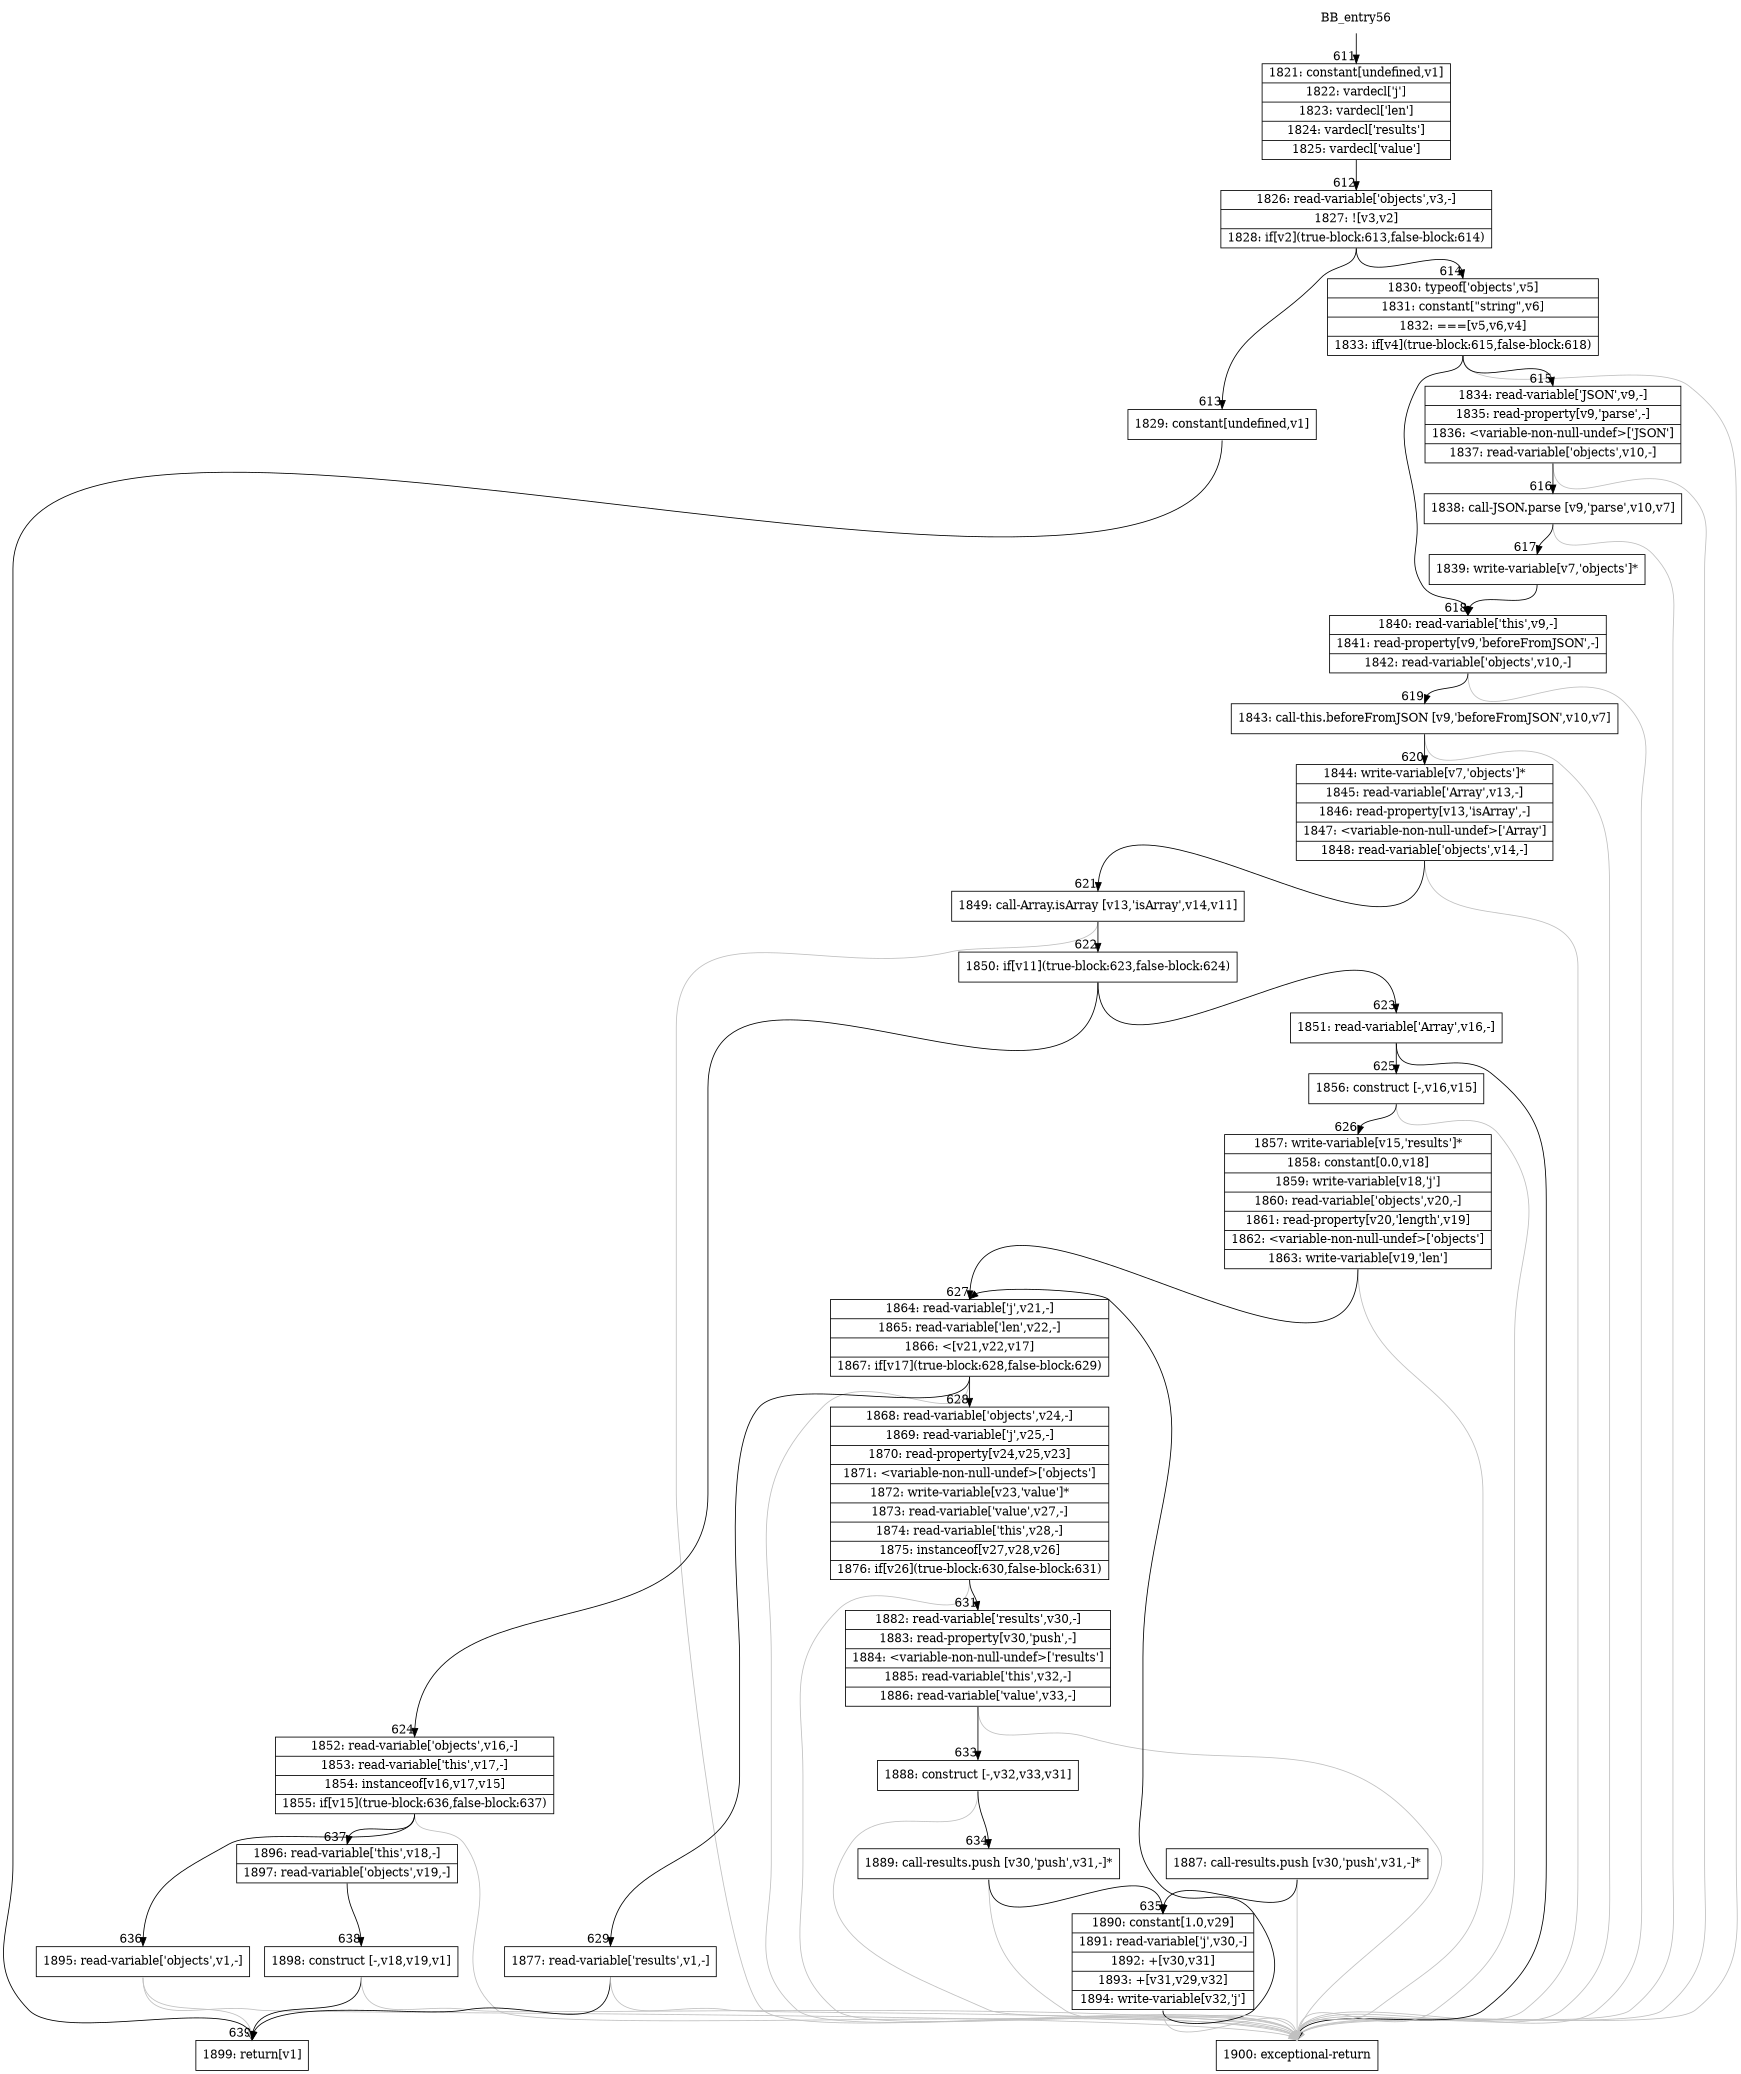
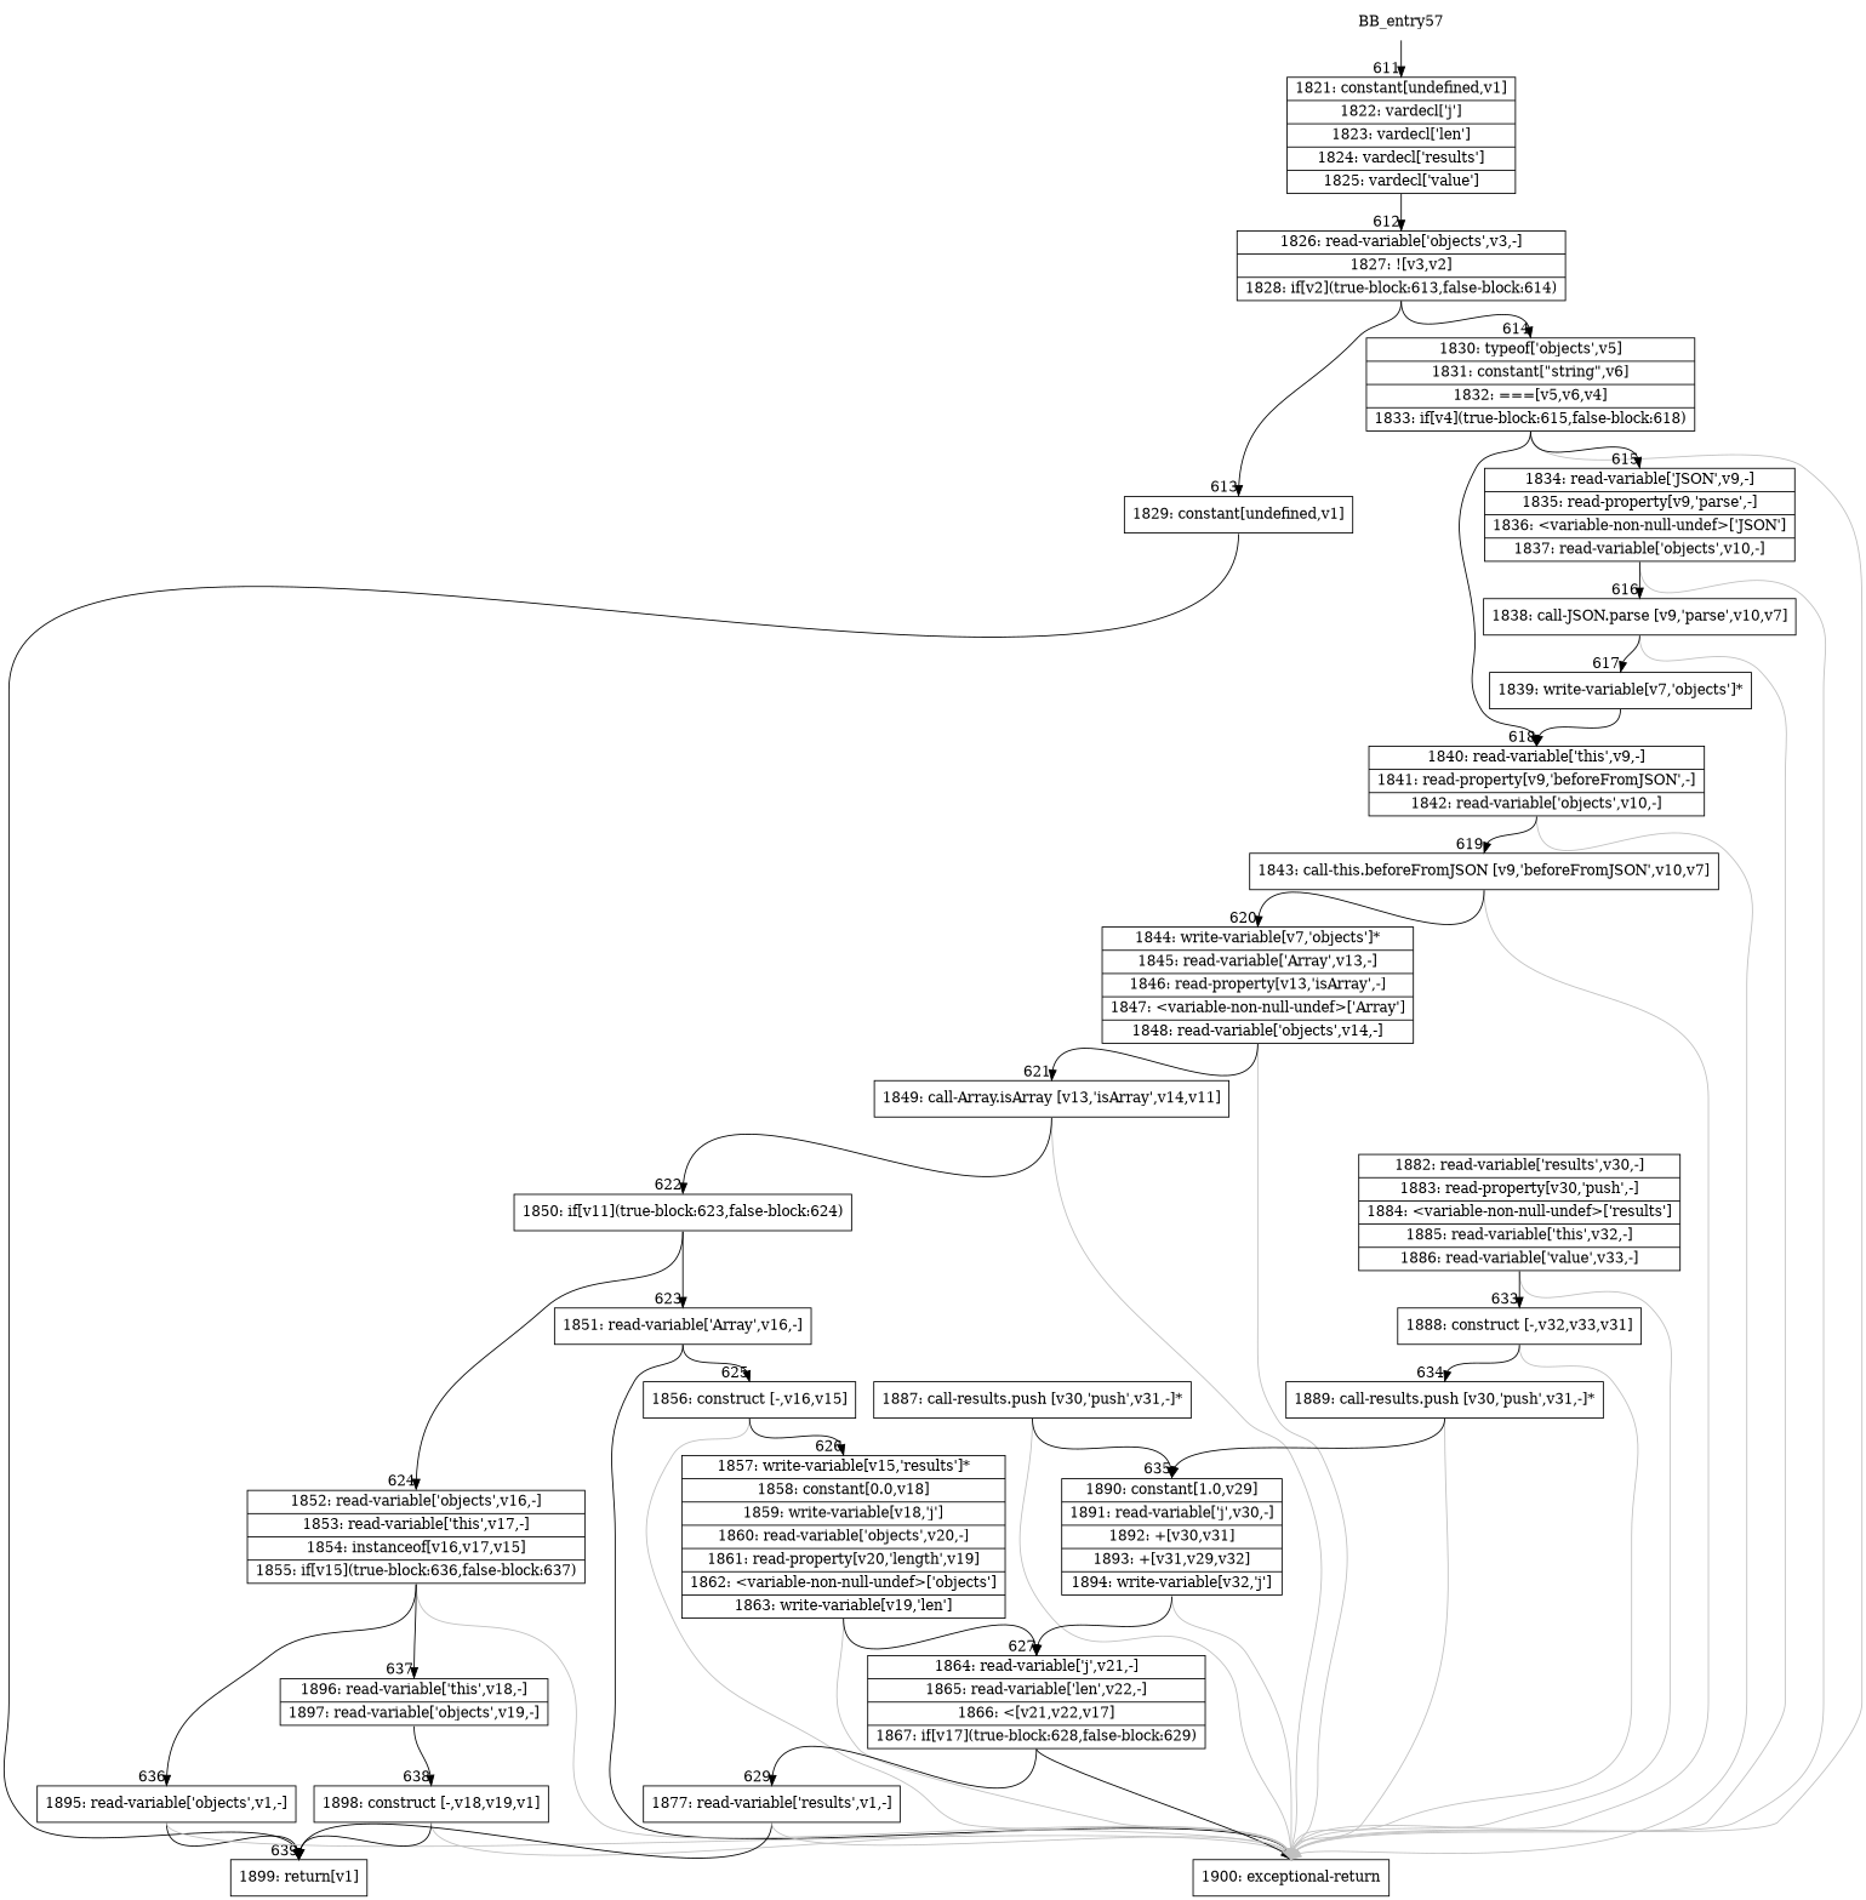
  digraph {
    rankdir=TD
    node [shape=record]
    edge [headport=n tailport=s]
-   BB_entry56 [shape=none]
+   BB_entry56 [shape=none label=BB_entry57]
    n2 [label="{1821: constant[undefined,v1]|1822: vardecl['j']|1823: vardecl['len']|1824: vardecl['results']|1825: vardecl['value']}"]
    n3 [label="{1826: read-variable['objects',v3,-]|1827: ![v3,v2]|1828: if[v2](true-block:613,false-block:614)}"]
    n4 [label="{1829: constant[undefined,v1]}"]
    n5 [label="{1830: typeof['objects',v5]|1831: constant[\"string\",v6]|1832: ===[v5,v6,v4]|1833: if[v4](true-block:615,false-block:618)}"]
    n6 [label="{1899: return[v1]}"]
    n7 [label="{1900: exceptional-return}"]
    n8 [label="{1834: read-variable['JSON',v9,-]|1835: read-property[v9,'parse',-]|1836: \<variable-non-null-undef\>['JSON']|1837: read-variable['objects',v10,-]}"]
    n9 [label="{1840: read-variable['this',v9,-]|1841: read-property[v9,'beforeFromJSON',-]|1842: read-variable['objects',v10,-]}"]
    n10 [label="{1838: call-JSON.parse [v9,'parse',v10,v7]}"]
    n11 [label="{1843: call-this.beforeFromJSON [v9,'beforeFromJSON',v10,v7]}"]
    n12 [label="{1839: write-variable[v7,'objects']*}"]
    n13 [label="{1844: write-variable[v7,'objects']*|1845: read-variable['Array',v13,-]|1846: read-property[v13,'isArray',-]|1847: \<variable-non-null-undef\>['Array']|1848: read-variable['objects',v14,-]}"]
    n14 [label="{1849: call-Array.isArray [v13,'isArray',v14,v11]}"]
    n15 [label="{1850: if[v11](true-block:623,false-block:624)}"]
    n16 [label="{1851: read-variable['Array',v16,-]}"]
    n17 [label="{1852: read-variable['objects',v16,-]|1853: read-variable['this',v17,-]|1854: instanceof[v16,v17,v15]|1855: if[v15](true-block:636,false-block:637)}"]
    n18 [label="{1856: construct [-,v16,v15]}"]
    n19 [label="{1895: read-variable['objects',v1,-]}"]
    n20 [label="{1896: read-variable['this',v18,-]|1897: read-variable['objects',v19,-]}"]
    n21 [label="{1857: write-variable[v15,'results']*|1858: constant[0.0,v18]|1859: write-variable[v18,'j']|1860: read-variable['objects',v20,-]|1861: read-property[v20,'length',v19]|1862: \<variable-non-null-undef\>['objects']|1863: write-variable[v19,'len']}"]
    n22 [label="{1898: construct [-,v18,v19,v1]}"]
    n23 [label="{1864: read-variable['j',v21,-]|1865: read-variable['len',v22,-]|1866: \<[v21,v22,v17]|1867: if[v17](true-block:628,false-block:629)}"]
-   n24 [label="{1868: read-variable['objects',v24,-]|1869: read-variable['j',v25,-]|1870: read-property[v24,v25,v23]|1871: \<variable-non-null-undef\>['objects']|1872: write-variable[v23,'value']*|1873: read-variable['value',v27,-]|1874: read-variable['this',v28,-]|1875: instanceof[v27,v28,v26]|1876: if[v26](true-block:630,false-block:631)}"]
    n25 [label="{1877: read-variable['results',v1,-]}"]
    n26 [label="{1882: read-variable['results',v30,-]|1883: read-property[v30,'push',-]|1884: \<variable-non-null-undef\>['results']|1885: read-variable['this',v32,-]|1886: read-variable['value',v33,-]}"]
    n27 [label="{1888: construct [-,v32,v33,v31]}"]
    n28 [label="{1887: call-results.push [v30,'push',v31,-]*}"]
    n29 [label="{1890: constant[1.0,v29]|1891: read-variable['j',v30,-]|1892: +[v30,v31]|1893: +[v31,v29,v32]|1894: write-variable[v32,'j']}"]
    n30 [label="{1889: call-results.push [v30,'push',v31,-]*}"]
    BB_entry56 -> n2 [headlabel="    611"]
    n2 -> n3 [headlabel="      612"]
    n3 -> n4 [headlabel="      613"]
    n3 -> n5 [headlabel="      614"]
    n4 -> n6 [headlabel="      639"]
    n5 -> n7 [color=gray]
    n5 -> n8 [headlabel="      615"]
    n5 -> n9 [headlabel="      618"]
    n8 -> n7 [color=gray]
    n8 -> n10 [headlabel="      616"]
    n9 -> n7 [color=gray]
    n9 -> n11 [headlabel="      619"]
    n10 -> n7 [color=gray]
    n10 -> n12 [headlabel="      617"]
    n11 -> n7 [color=gray]
    n11 -> n13 [headlabel="      620"]
    n12 -> n9
    n13 -> n7 [color=gray]
    n13 -> n14 [headlabel="      621"]
    n14 -> n7 [color=gray]
    n14 -> n15 [headlabel="      622"]
    n15 -> n16 [headlabel="      623"]
    n15 -> n17 [headlabel="      624"]
    n16 -> n7 [color=black]
    n16 -> n18 [headlabel="      625"]
    n17 -> n7 [color=gray]
    n17 -> n19 [headlabel="      636"]
    n17 -> n20 [headlabel="      637"]
    n18 -> n7 [color=gray]
    n18 -> n21 [headlabel="      626"]
-   n19 -> n6 [color=gray]
+   n19 -> n6
    n19 -> n7 [color=gray]
    n20 -> n22 [headlabel="      638"]
    n21 -> n7 [color=gray]
    n21 -> n23 [headlabel="      627"]
    n22 -> n6
    n22 -> n7 [color=gray]
-   n23 -> n7 [color=gray]
-   n23 -> n24 [headlabel="      628"]
+   n23 -> n7 [color=black]
    n23 -> n25 [headlabel="      629"]
-   n24 -> n7 [color=gray]
-   n24 -> n26 [headlabel="      631"]
    n25 -> n6
    n25 -> n7 [color=gray]
    n26 -> n7 [color=gray]
    n26 -> n27 [headlabel="      633"]
    n27 -> n7 [color=gray]
    n27 -> n30 [headlabel="      634"]
    n28 -> n7 [color=gray]
    n28 -> n29 [headlabel="      635"]
    n29 -> n7 [color=gray]
    n29 -> n23
    n30 -> n7 [color=gray]
    n30 -> n29
  }
